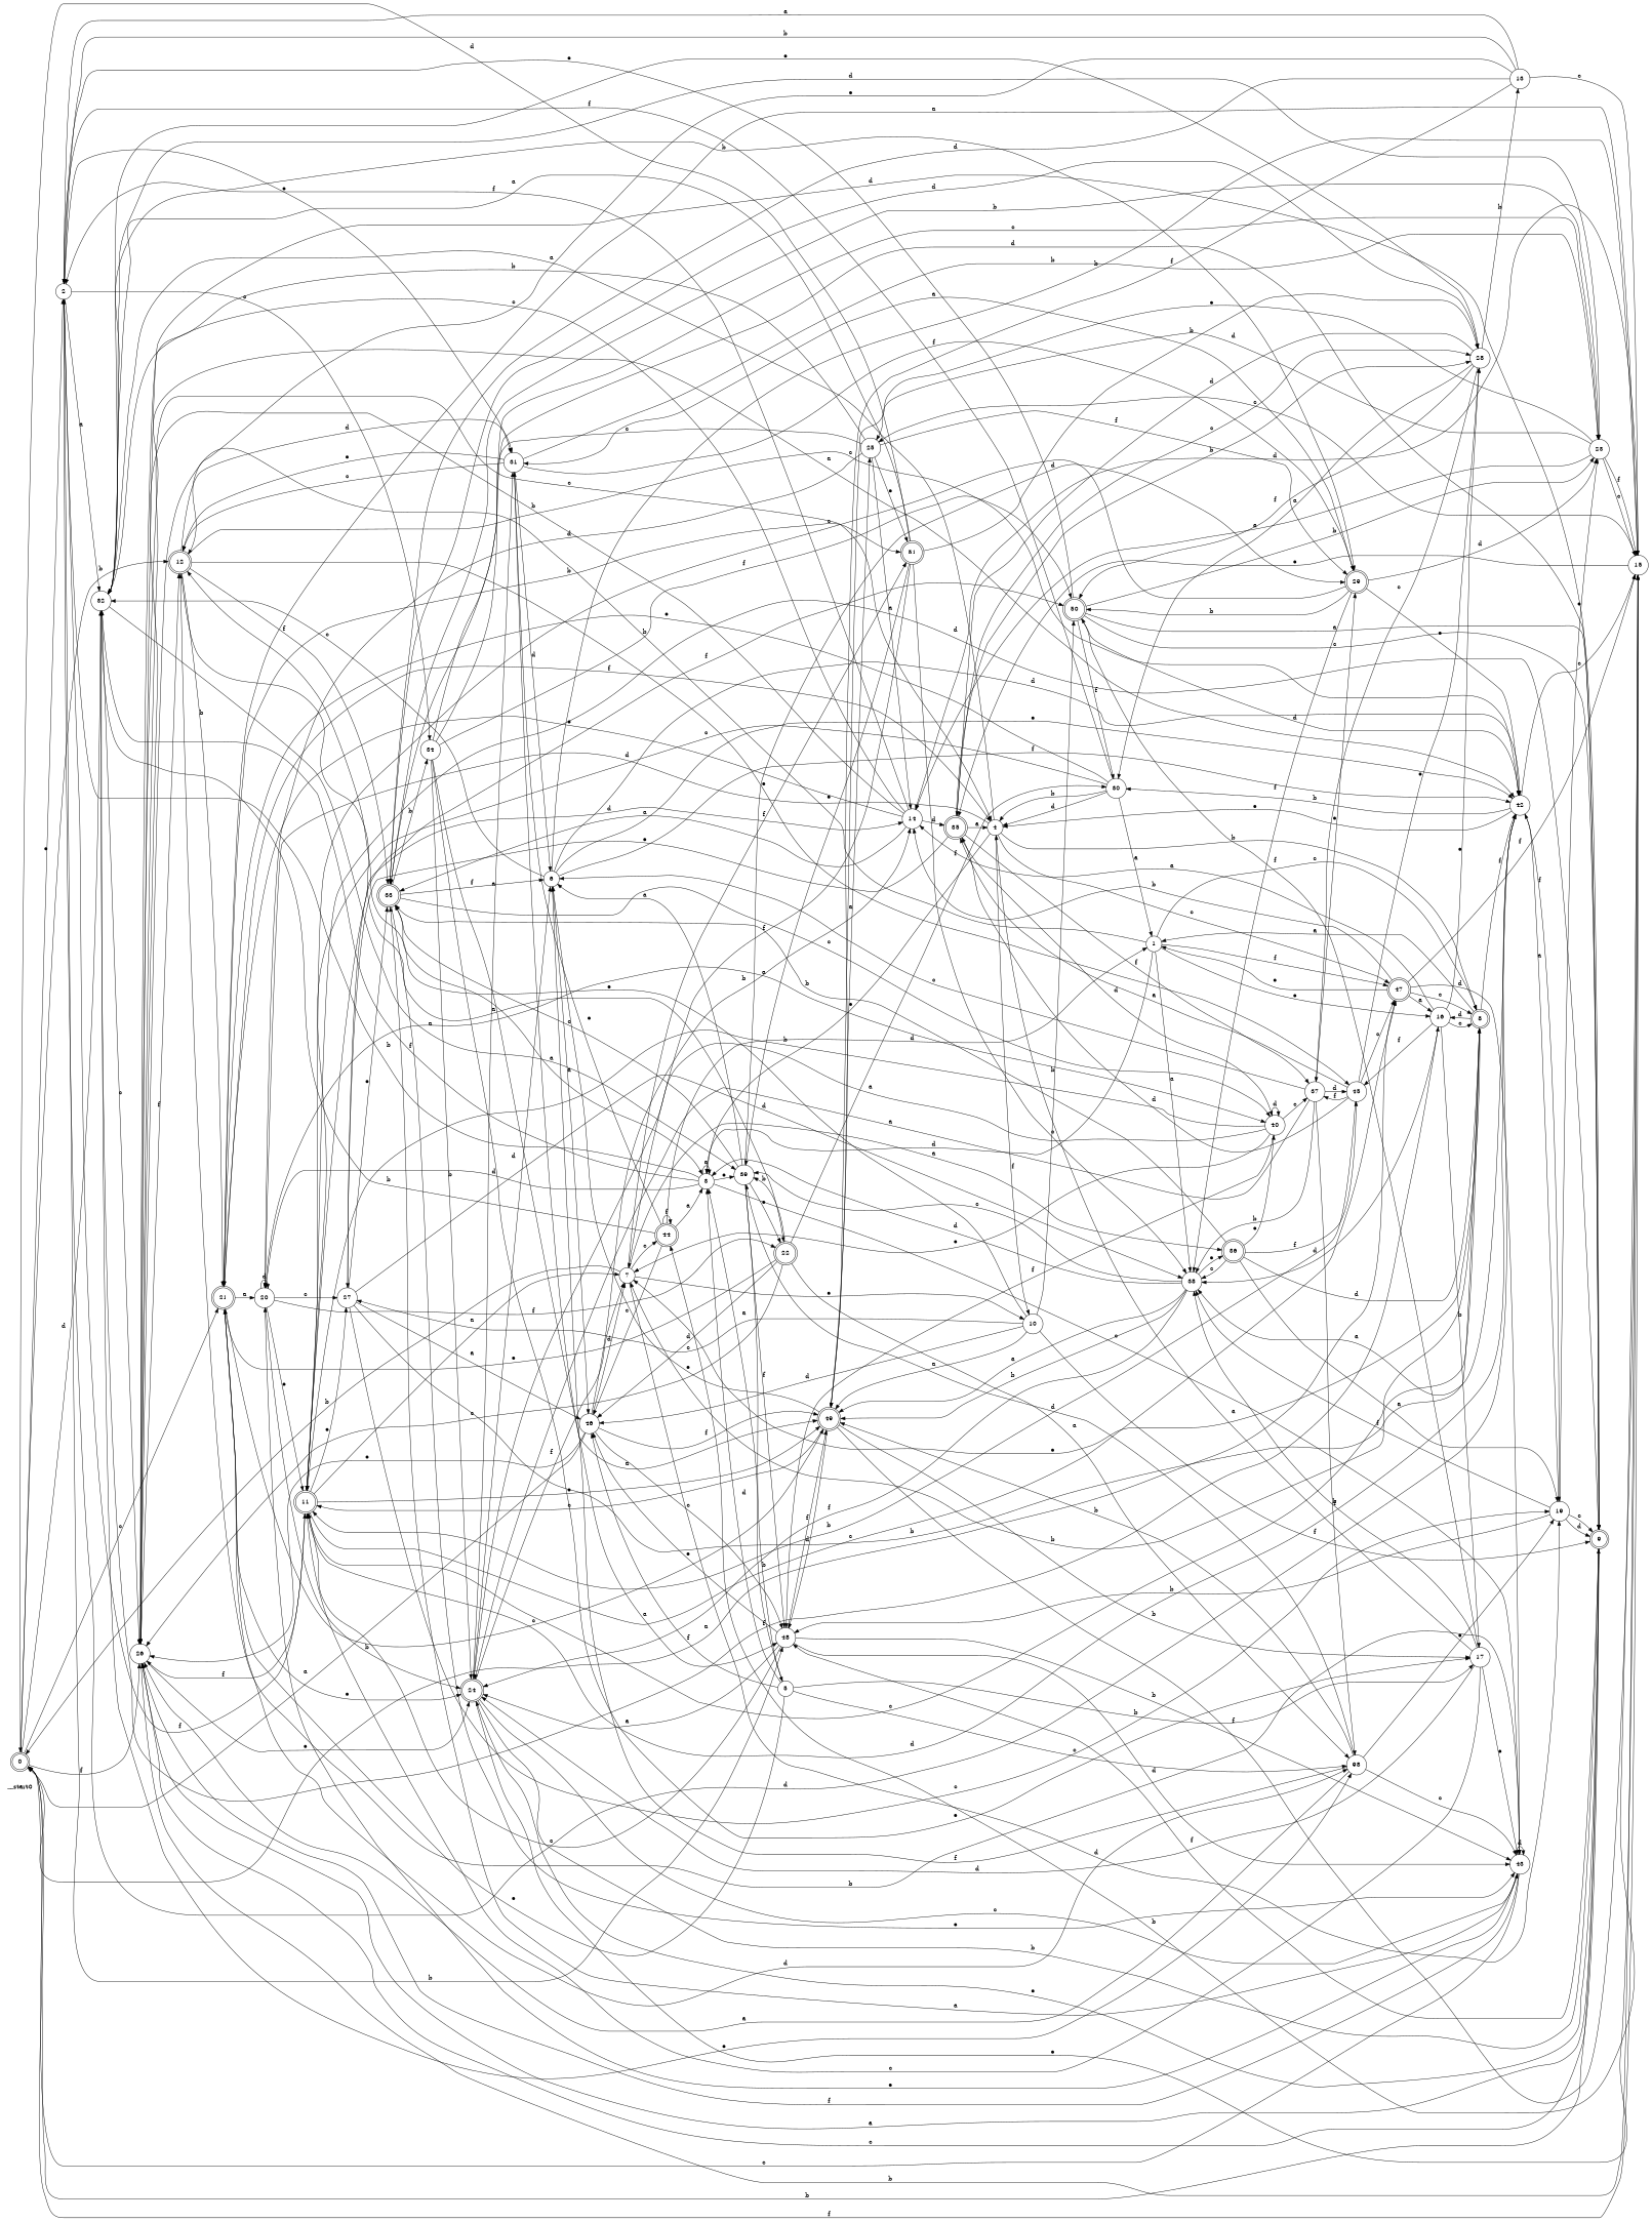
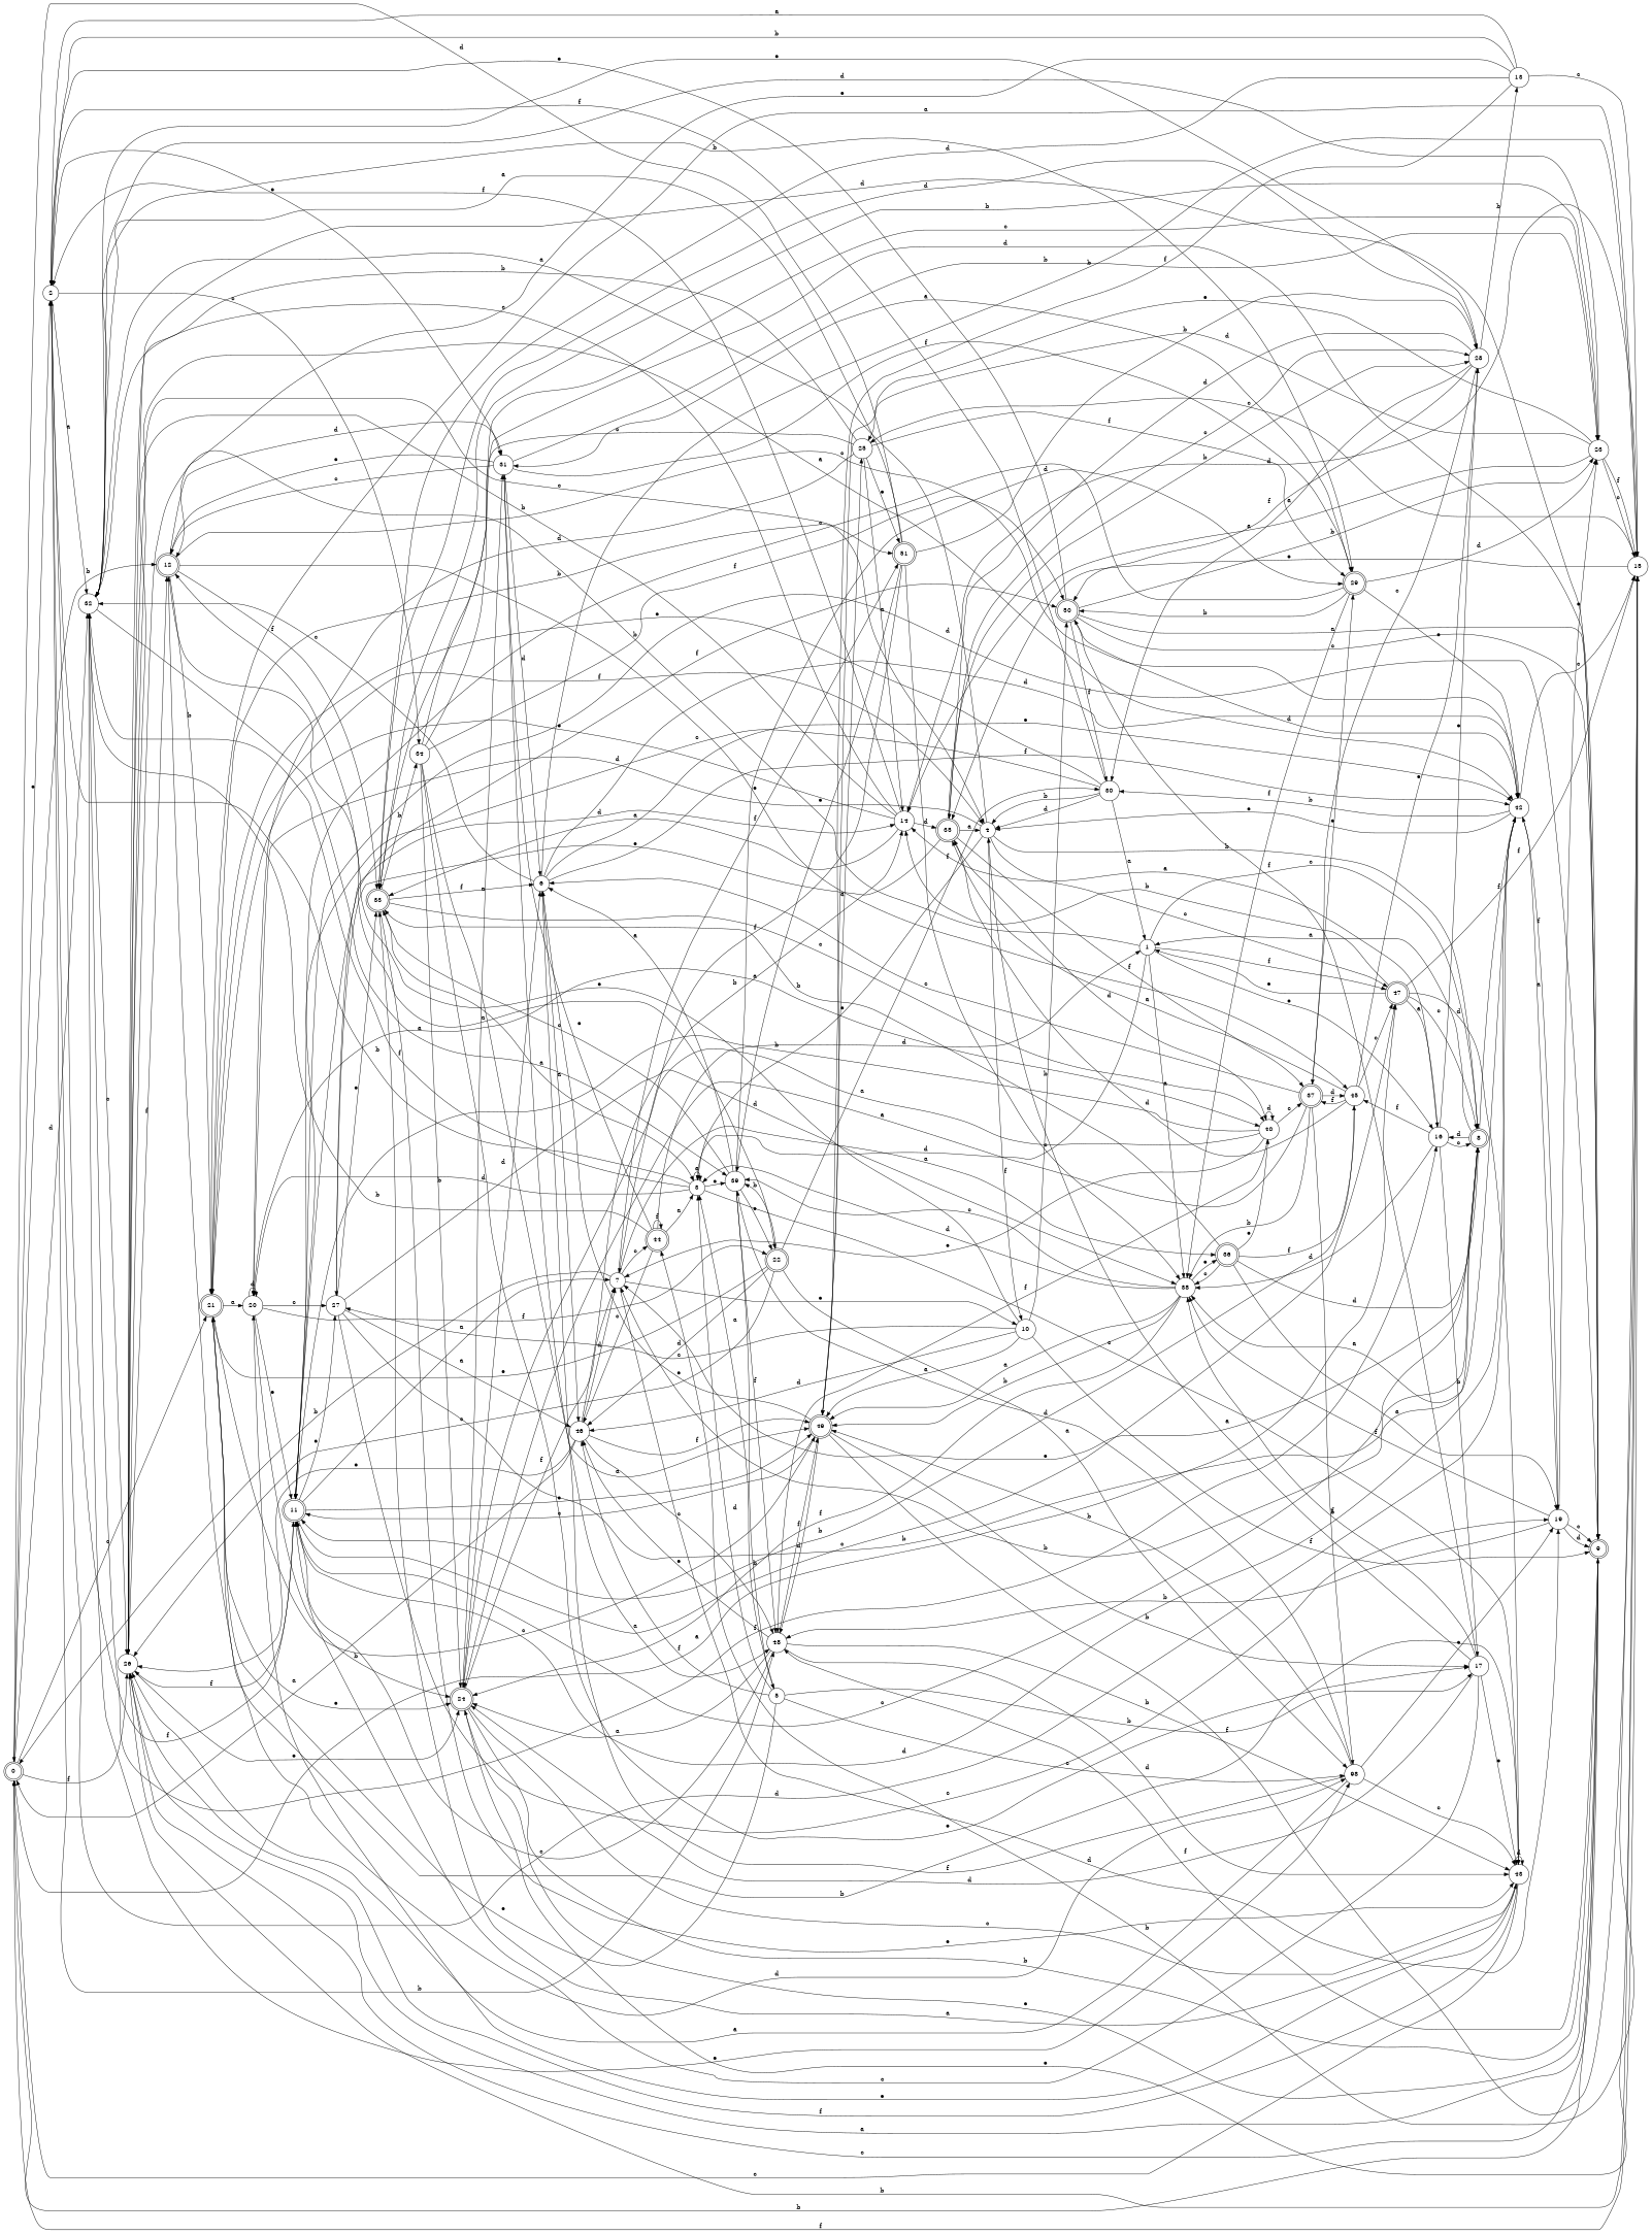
  digraph {
    rankdir=LR
    node [shape=circle color=black fillcolor=white style=filled]
-   __start0 [shape=none color="" fillcolor="" style=""]
    n2 [label=0 shape=doublecircle style="rounded,filled"]
    n3 [label=2]
    n4 [label=12 shape=doublecircle style="rounded,filled"]
    n5 [label=21 shape=doublecircle style="rounded,filled"]
    n6 [label=26]
    n7 [label=32]
    n8 [label=47 shape=doublecircle style="rounded,filled"]
    n9 [label=11 shape=doublecircle style="rounded,filled"]
    n10 [label=31]
    n11 [label=34]
    n12 [label=42]
    n13 [label=48]
    n14 [label=22 shape=doublecircle style="rounded,filled"]
    n15 [label=33 shape=doublecircle style="rounded,filled"]
    n16 [label=45]
    n17 [label=20]
    n18 [label=4]
    n19 [label=98]
    n20 [label=51 shape=doublecircle style="rounded,filled"]
    n21 [label=24 shape=doublecircle style="rounded,filled"]
    n22 [label=49 shape=doublecircle style="rounded,filled"]
    n23 [label=15]
    n24 [label=9 shape=doublecircle style="rounded,filled"]
    n25 [label=16]
    n26 [label=39]
    n27 [label=23]
    n28 [label=29 shape=doublecircle style="rounded,filled"]
    n29 [label=1]
    n30 [label=8 shape=doublecircle style="rounded,filled"]
    n31 [label=43]
    n32 [label=14]
    n33 [label=3]
    n34 [label=38]
    n35 [label=7]
    n36 [label=17]
    n37 [label=28]
    n38 [label=36 shape=doublecircle style="rounded,filled"]
    n39 [label=27]
    n40 [label=6]
    n41 [label=50 shape=doublecircle style="rounded,filled"]
    n42 [label=19]
    n43 [label=30]
    n44 [label=46]
    n45 [label=40]
    n46 [label=5]
    n47 [label=10]
    n48 [label=44 shape=doublecircle style="rounded,filled"]
    n49 [label=35 shape=doublecircle style="rounded,filled"]
    n50 [label=25]
-   n51 [label=37 style="rounded,filled"]
+   n51 [label=37 shape=doublecircle style="rounded,filled"]
    n52 [label=13]
    n2 -> n3 [label=e]
    n2 -> n4 [label=b]
    n2 -> n5 [label=c]
    n2 -> n6 [label=f]
    n2 -> n7 [label=d]
    n2 -> n8 [label=a]
    n3 -> n7 [label=a]
    n3 -> n9 [label=f]
    n3 -> n10 [label=e]
    n3 -> n11 [label=c]
    n3 -> n12 [label=d]
    n3 -> n13 [label=b]
    n4 -> n5 [label=b]
    n4 -> n10 [label=d]
    n4 -> n12 [label=c]
    n4 -> n14 [label=a]
    n4 -> n15 [label=f]
    n4 -> n16 [label=e]
    n5 -> n17 [label=a]
    n5 -> n18 [label=f]
    n5 -> n19 [label=d]
    n5 -> n20 [label=b]
    n5 -> n21 [label=e]
    n5 -> n22 [label=c]
    n6 -> n4 [label=f]
    n6 -> n12 [label=a]
    n6 -> n18 [label=c]
    n6 -> n21 [label=e]
    n6 -> n23 [label=b]
    n6 -> n24 [label=d]
    n7 -> n6 [label=c]
    n7 -> n19 [label=e]
    n7 -> n25 [label=f]
    n7 -> n26 [label=a]
    n7 -> n27 [label=d]
    n7 -> n28 [label=b]
    n8 -> n23 [label=f]
    n8 -> n25 [label=a]
    n8 -> n29 [label=e]
    n8 -> n30 [label=c]
    n8 -> n31 [label=d]
    n8 -> n32 [label=b]
    n9 -> n6 [label=f]
    n9 -> n8 [label=c]
    n9 -> n22 [label=e]
    n9 -> n32 [label=d]
    n9 -> n35 [label=a]
    n9 -> n39 [label=e]
    n10 -> n4 [label=c]
    n10 -> n4 [label=e]
    n10 -> n13 [label=a]
    n10 -> n27 [label=b]
    n10 -> n28 [label=f]
    n10 -> n40 [label=d]
    n11 -> n21 [label=b]
    n11 -> n22 [label=a]
    n11 -> n24 [label=d]
    n11 -> n27 [label=c]
    n11 -> n36 [label=e]
    n11 -> n41 [label=f]
    n12 -> n9 [label=d]
    n12 -> n18 [label=e]
    n12 -> n23 [label=c]
    n12 -> n34 [label=a]
    n12 -> n42 [label=f]
    n12 -> n43 [label=b]
    n13 -> n9 [label=c]
    n13 -> n21 [label=a]
    n13 -> n22 [label=f]
    n13 -> n31 [label=b]
    n13 -> n31 [label=d]
    n13 -> n44 [label=e]
    n14 -> n5 [label=e]
    n14 -> n6 [label=c]
    n14 -> n19 [label=a]
    n14 -> n26 [label=b]
    n14 -> n43 [label=f]
    n14 -> n44 [label=d]
    n15 -> n11 [label=b]
    n15 -> n31 [label=e]
    n15 -> n33 [label=a]
    n15 -> n37 [label=d]
    n15 -> n40 [label=f]
    n15 -> n45 [label=c]
    n16 -> n8 [label=c]
    n16 -> n9 [label=b]
    n16 -> n37 [label=e]
    n16 -> n49 [label=a]
    n16 -> n49 [label=d]
    n16 -> n51 [label=f]
    n17 -> n9 [label=e]
    n17 -> n14 [label=f]
    n17 -> n17 [label=d]
    n17 -> n21 [label=b]
    n17 -> n39 [label=c]
    n17 -> n45 [label=a]
    n18 -> n7 [label=a]
    n18 -> n8 [label=c]
    n18 -> n17 [label=d]
    n18 -> n30 [label=b]
    n18 -> n33 [label=e]
    n18 -> n47 [label=f]
    n19 -> n6 [label=a]
    n19 -> n22 [label=b]
    n19 -> n26 [label=d]
    n19 -> n31 [label=c]
    n19 -> n40 [label=f]
    n19 -> n42 [label=e]
    n20 -> n2 [label=d]
    n20 -> n7 [label=a]
    n20 -> n26 [label=e]
    n20 -> n34 [label=c]
    n20 -> n35 [label=f]
    n20 -> n37 [label=b]
    n21 -> n10 [label=a]
    n21 -> n23 [label=e]
    n21 -> n24 [label=b]
    n21 -> n31 [label=c]
    n21 -> n35 [label=f]
    n21 -> n40 [label=d]
    n22 -> n9 [label=c]
    n22 -> n13 [label=d]
    n22 -> n23 [label=f]
    n22 -> n36 [label=b]
    n22 -> n40 [label=e]
    n22 -> n50 [label=a]
    n23 -> n2 [label=f]
    n23 -> n5 [label=a]
    n23 -> n32 [label=d]
    n23 -> n48 [label=b]
    n23 -> n49 [label=e]
    n23 -> n50 [label=c]
    n24 -> n2 [label=b]
    n24 -> n6 [label=a]
    n24 -> n6 [label=c]
    n24 -> n9 [label=d]
    n24 -> n13 [label=f]
    n24 -> n21 [label=e]
    n25 -> n16 [label=f]
    n25 -> n30 [label=c]
    n25 -> n32 [label=a]
    n25 -> n34 [label=d]
    n25 -> n36 [label=b]
    n25 -> n37 [label=e]
    n26 -> n13 [label=f]
    n26 -> n14 [label=e]
    n26 -> n15 [label=c]
    n26 -> n28 [label=d]
    n26 -> n40 [label=a]
    n26 -> n46 [label=b]
    n27 -> n15 [label=b]
    n27 -> n22 [label=e]
    n27 -> n23 [label=c]
    n27 -> n23 [label=f]
    n27 -> n32 [label=a]
    n27 -> n50 [label=d]
    n28 -> n9 [label=c]
    n28 -> n10 [label=a]
    n28 -> n12 [label=e]
    n28 -> n27 [label=d]
    n28 -> n34 [label=f]
    n28 -> n41 [label=b]
    n29 -> n6 [label=b]
    n29 -> n8 [label=f]
    n29 -> n25 [label=e]
    n29 -> n30 [label=c]
    n29 -> n33 [label=d]
    n29 -> n34 [label=a]
    n30 -> n9 [label=c]
    n30 -> n12 [label=f]
    n30 -> n25 [label=d]
    n30 -> n29 [label=a]
    n30 -> n35 [label=b]
    n30 -> n35 [label=e]
    n31 -> n2 [label=c]
    n31 -> n4 [label=b]
    n31 -> n6 [label=f]
    n31 -> n15 [label=a]
    n31 -> n17 [label=e]
    n31 -> n31 [label=d]
    n32 -> n3 [label=f]
    n32 -> n5 [label=e]
    n32 -> n6 [label=b]
    n32 -> n7 [label=c]
    n32 -> n15 [label=a]
    n32 -> n49 [label=d]
    n33 -> n3 [label=b]
    n33 -> n7 [label=f]
    n33 -> n17 [label=d]
    n33 -> n26 [label=e]
    n33 -> n31 [label=c]
    n33 -> n33 [label=a]
    n34 -> n21 [label=f]
    n34 -> n22 [label=a]
    n34 -> n22 [label=b]
    n34 -> n26 [label=c]
    n34 -> n33 [label=d]
    n34 -> n38 [label=e]
    n35 -> n2 [label=b]
    n35 -> n20 [label=f]
    n35 -> n38 [label=a]
    n35 -> n42 [label=d]
    n35 -> n47 [label=e]
    n35 -> n48 [label=c]
    n36 -> n9 [label=c]
    n36 -> n18 [label=a]
    n36 -> n21 [label=d]
    n36 -> n31 [label=e]
    n36 -> n34 [label=b]
    n36 -> n41 [label=f]
    n37 -> n7 [label=e]
    n37 -> n41 [label=f]
    n37 -> n43 [label=a]
    n37 -> n49 [label=d]
    n37 -> n51 [label=c]
    n37 -> n52 [label=b]
    n38 -> n15 [label=b]
    n38 -> n16 [label=f]
    n38 -> n30 [label=d]
    n38 -> n34 [label=c]
    n38 -> n42 [label=a]
    n38 -> n45 [label=e]
    n39 -> n15 [label=e]
    n39 -> n30 [label=b]
    n39 -> n34 [label=d]
    n39 -> n41 [label=f]
    n39 -> n42 [label=c]
    n39 -> n44 [label=a]
    n40 -> n7 [label=c]
    n40 -> n12 [label=d]
    n40 -> n12 [label=e]
    n40 -> n12 [label=f]
    n40 -> n23 [label=b]
    n40 -> n44 [label=a]
    n41 -> n3 [label=e]
    n41 -> n12 [label=d]
    n41 -> n24 [label=a]
    n41 -> n24 [label=c]
    n41 -> n27 [label=b]
    n41 -> n43 [label=f]
    n42 -> n12 [label=a]
    n42 -> n13 [label=b]
    n42 -> n24 [label=c]
    n42 -> n24 [label=d]
    n42 -> n27 [label=e]
    n42 -> n34 [label=f]
    n43 -> n3 [label=f]
    n43 -> n5 [label=e]
    n43 -> n9 [label=c]
    n43 -> n18 [label=b]
    n43 -> n18 [label=d]
    n43 -> n29 [label=a]
    n44 -> n2 [label=a]
    n44 -> n6 [label=e]
    n44 -> n13 [label=c]
    n44 -> n22 [label=f]
    n44 -> n32 [label=b]
    n44 -> n35 [label=d]
    n45 -> n9 [label=b]
    n45 -> n13 [label=f]
    n45 -> n21 [label=a]
    n45 -> n35 [label=e]
    n45 -> n45 [label=d]
    n45 -> n51 [label=c]
    n46 -> n5 [label=e]
    n46 -> n19 [label=c]
    n46 -> n33 [label=a]
    n46 -> n33 [label=d]
    n46 -> n36 [label=b]
    n46 -> n44 [label=f]
    n47 -> n4 [label=e]
    n47 -> n22 [label=a]
    n47 -> n24 [label=f]
    n47 -> n39 [label=c]
    n47 -> n41 [label=b]
    n47 -> n44 [label=d]
    n48 -> n7 [label=b]
    n48 -> n10 [label=e]
    n48 -> n29 [label=d]
    n48 -> n33 [label=a]
    n48 -> n44 [label=c]
    n48 -> n48 [label=f]
    n49 -> n18 [label=a]
    n49 -> n37 [label=b]
    n49 -> n37 [label=c]
    n49 -> n39 [label=e]
    n49 -> n45 [label=d]
    n49 -> n51 [label=f]
    n50 -> n6 [label=b]
    n50 -> n15 [label=c]
    n50 -> n17 [label=d]
    n50 -> n20 [label=e]
    n50 -> n28 [label=f]
    n50 -> n32 [label=a]
    n51 -> n16 [label=d]
    n51 -> n19 [label=f]
    n51 -> n21 [label=a]
    n51 -> n28 [label=e]
    n51 -> n34 [label=b]
    n51 -> n40 [label=c]
    n52 -> n3 [label=a]
    n52 -> n3 [label=b]
    n52 -> n4 [label=e]
    n52 -> n15 [label=d]
    n52 -> n22 [label=f]
    n52 -> n23 [label=c]
  }
